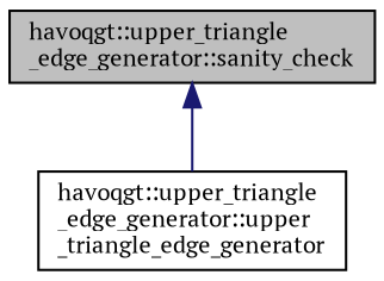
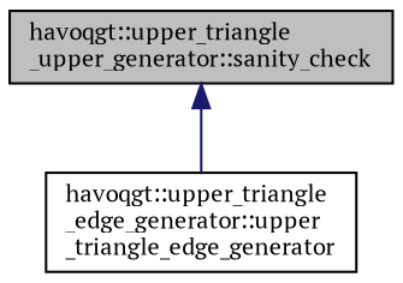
  digraph {
    rankdir=TB
    fontname="PT Serif"
    node [color=black fontname="PT Serif" fontsize=10 shape=record style=filled]
-   n1 [fillcolor=grey75 fontcolor=black height=0.2 label="havoqgt::upper_triangle\l_edge_generator::sanity_check" width=0.4]
+   n1 [fillcolor=grey75 fontcolor=black height=0.2 label="havoqgt::upper_triangle\l_upper_generator::sanity_check" width=0.4]
    n2 [fillcolor=white height=0.2 label="havoqgt::upper_triangle\l_edge_generator::upper\l_triangle_edge_generator" width=0.4]
    n1 -> n2 [color=midnightblue dir=back fontname="PT Serif" fontsize=10 labelfontname=Helvetica labelfontsize=10 style=solid]
  }
